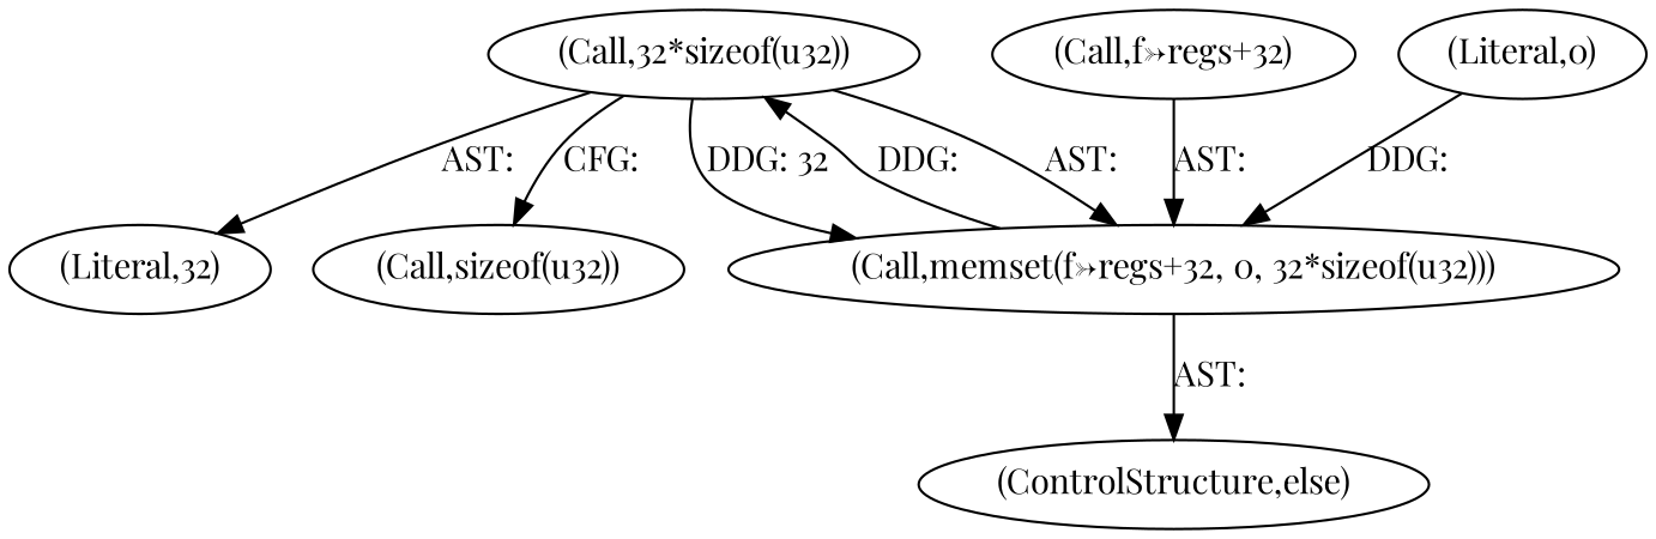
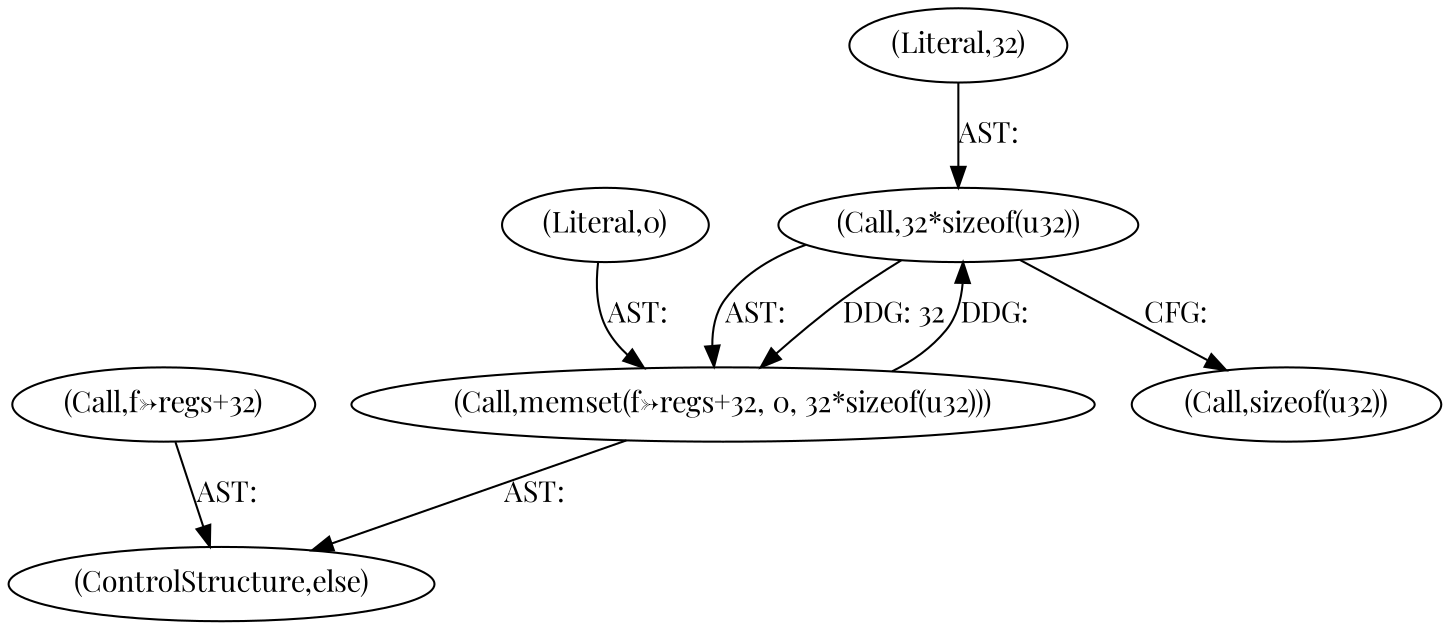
  digraph {
    fontname="Playfair Display"
    node [fontname="Playfair Display"]
    edge [fontname="Playfair Display"]
    n1 [label="(Call,32*sizeof(u32))"]
    n2 [label="(Call,memset(f->regs+32, 0, 32*sizeof(u32)))"]
    n3 [label="(Call,sizeof(u32))"]
    n4 [label="(ControlStructure,else)"]
    n5 [label="(Literal,32)"]
    n6 [label="(Call,f->regs+32)"]
    n7 [label="(Literal,0)"]
    n1 -> n2 [label="AST: "]
    n1 -> n2 [label="DDG: 32"]
    n1 -> n3 [label="CFG: "]
    n2 -> n1 [label="DDG: "]
    n2 -> n4 [label="AST: "]
-   n1 -> n5 [label="AST: "]
-   n6 -> n2 [label="AST: "]
-   n7 -> n2 [label="DDG: "]
+   n5 -> n1 [label="AST: "]
+   n6 -> n4 [label="AST: "]
+   n7 -> n2 [label="AST: "]
  }
